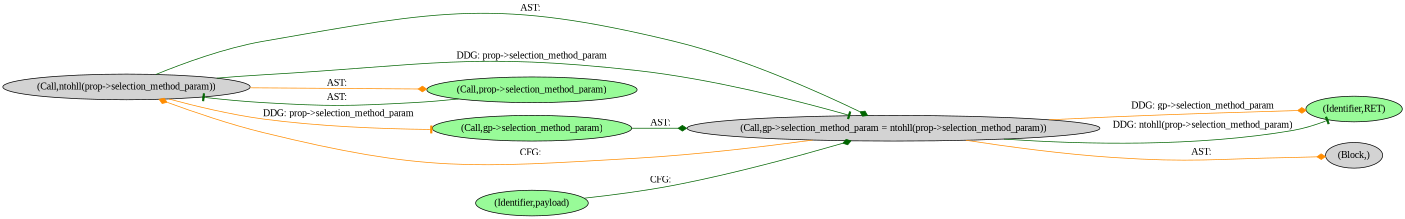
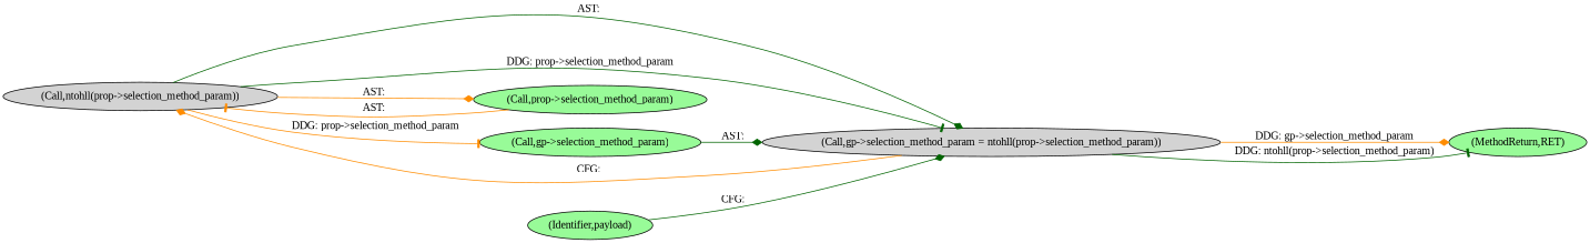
  digraph {
    fontname="Liberation Serif"
    rankdir=LR
    node [fillcolor=palegreen fontname="Liberation Serif" style=filled]
    edge [arrowhead=diamond color=darkorange fontname="Liberation Serif"]
    n1 [fillcolor=lightgrey label="(Call,ntohll(prop->selection_method_param))"]
    n2 [fillcolor=lightgrey label="(Call,gp->selection_method_param = ntohll(prop->selection_method_param))"]
    n3 [label="(Call,prop->selection_method_param)"]
    n4 [label="(Call,gp->selection_method_param)"]
-   n5 [label="(Identifier,RET)"]
-   n6 [fillcolor=lightgrey label="(Block,)"]
+   n5 [label="(MethodReturn,RET)"]
    n7 [label="(Identifier,payload)"]
    n1 -> n2 [color=darkgreen label="AST: "]
    n1 -> n2 [arrowhead=tee color=darkgreen label="DDG: prop->selection_method_param"]
    n1 -> n3 [label="AST: "]
    n1 -> n4 [arrowhead=tee label="DDG: prop->selection_method_param"]
    n2 -> n1 [label="CFG: "]
    n2 -> n5 [label="DDG: gp->selection_method_param"]
    n2 -> n5 [arrowhead=tee color=darkgreen label="DDG: ntohll(prop->selection_method_param)"]
-   n2 -> n6 [label="AST: "]
-   n3 -> n1 [arrowhead=tee color=darkgreen label="AST: "]
+   n3 -> n1 [arrowhead=tee label="AST: "]
    n4 -> n2 [color=darkgreen label="AST: "]
    n7 -> n2 [color=darkgreen label="CFG: "]
  }
